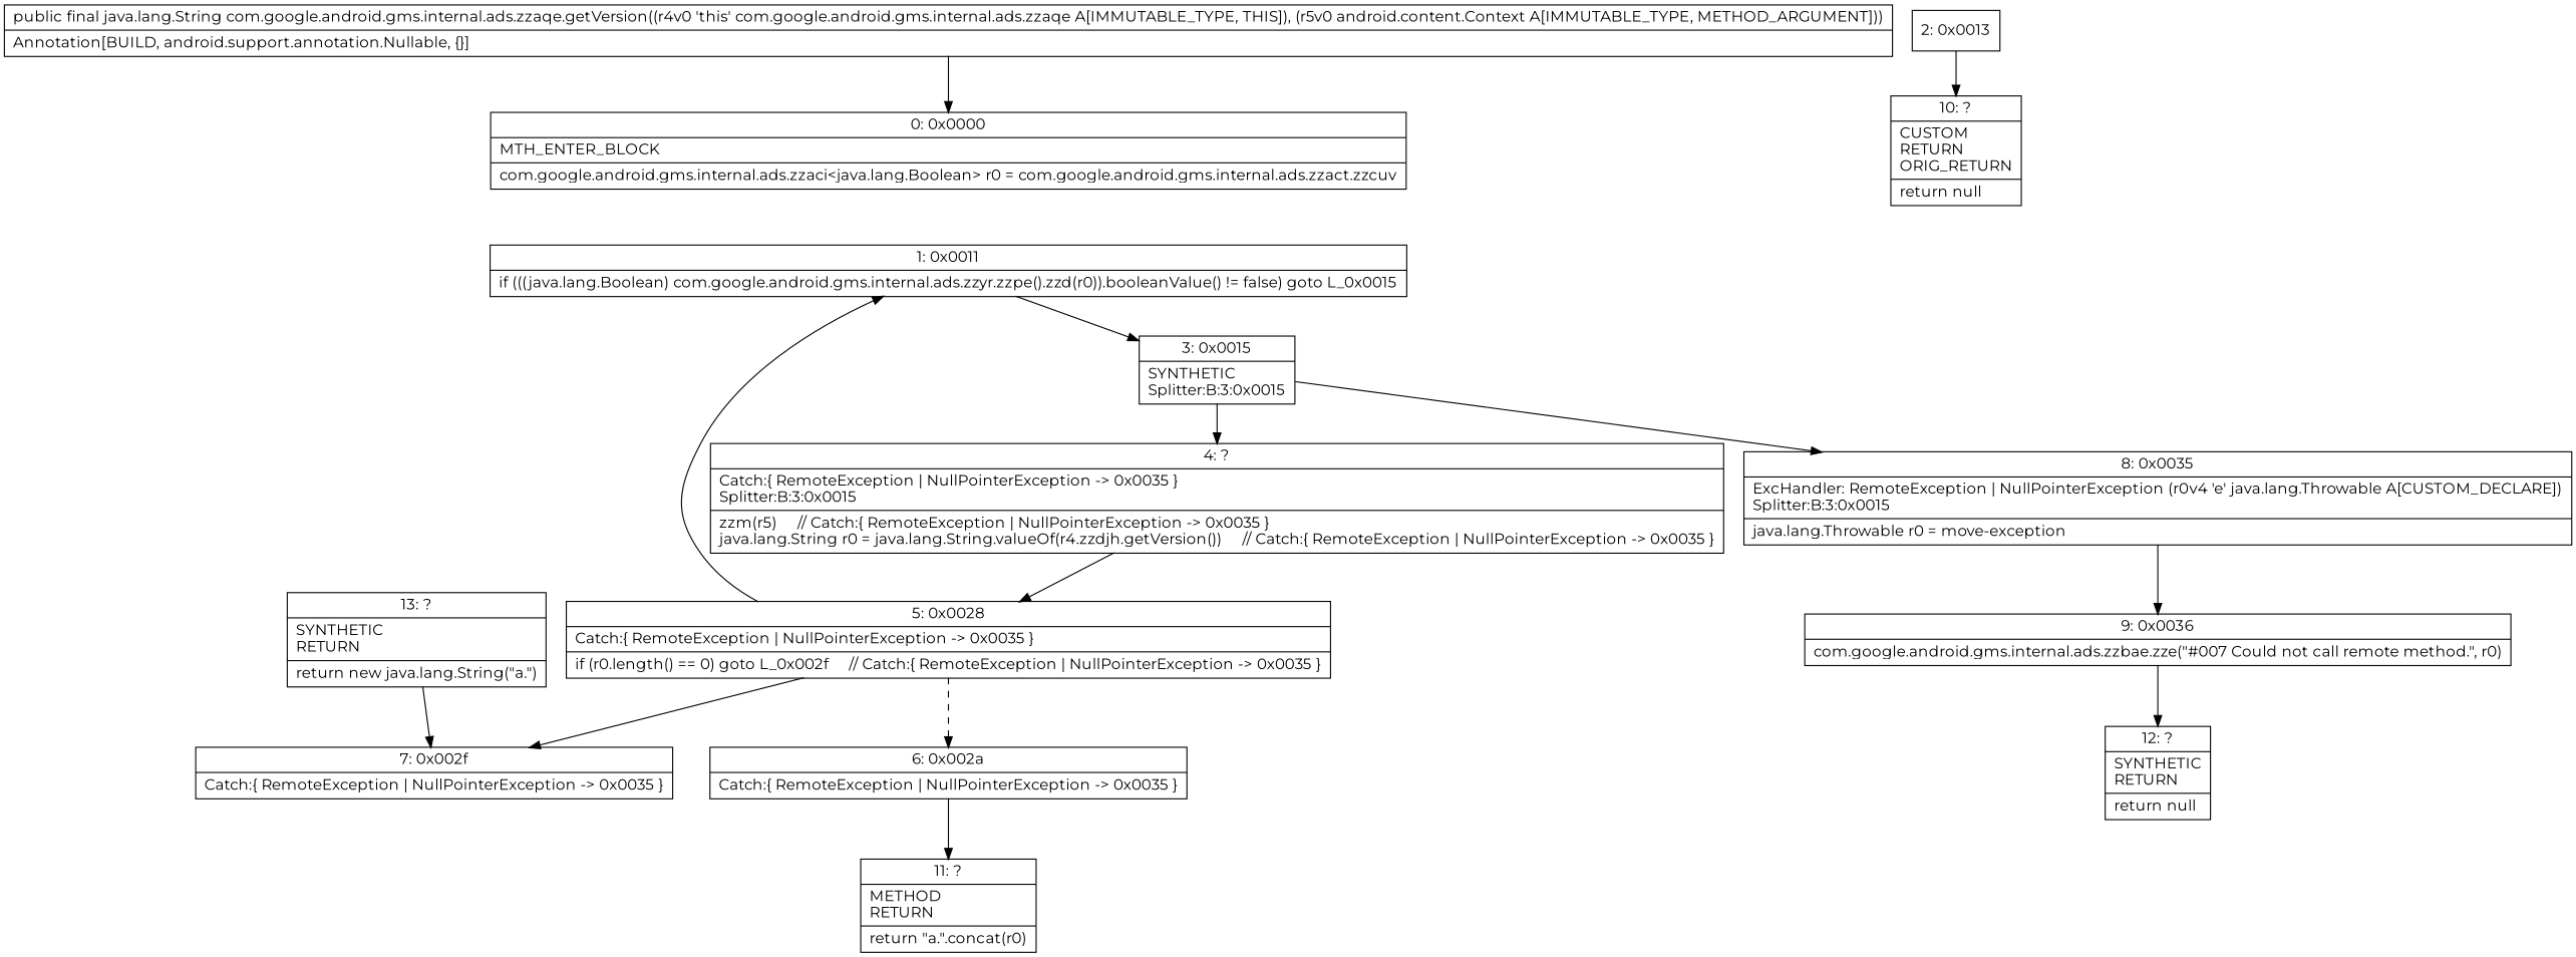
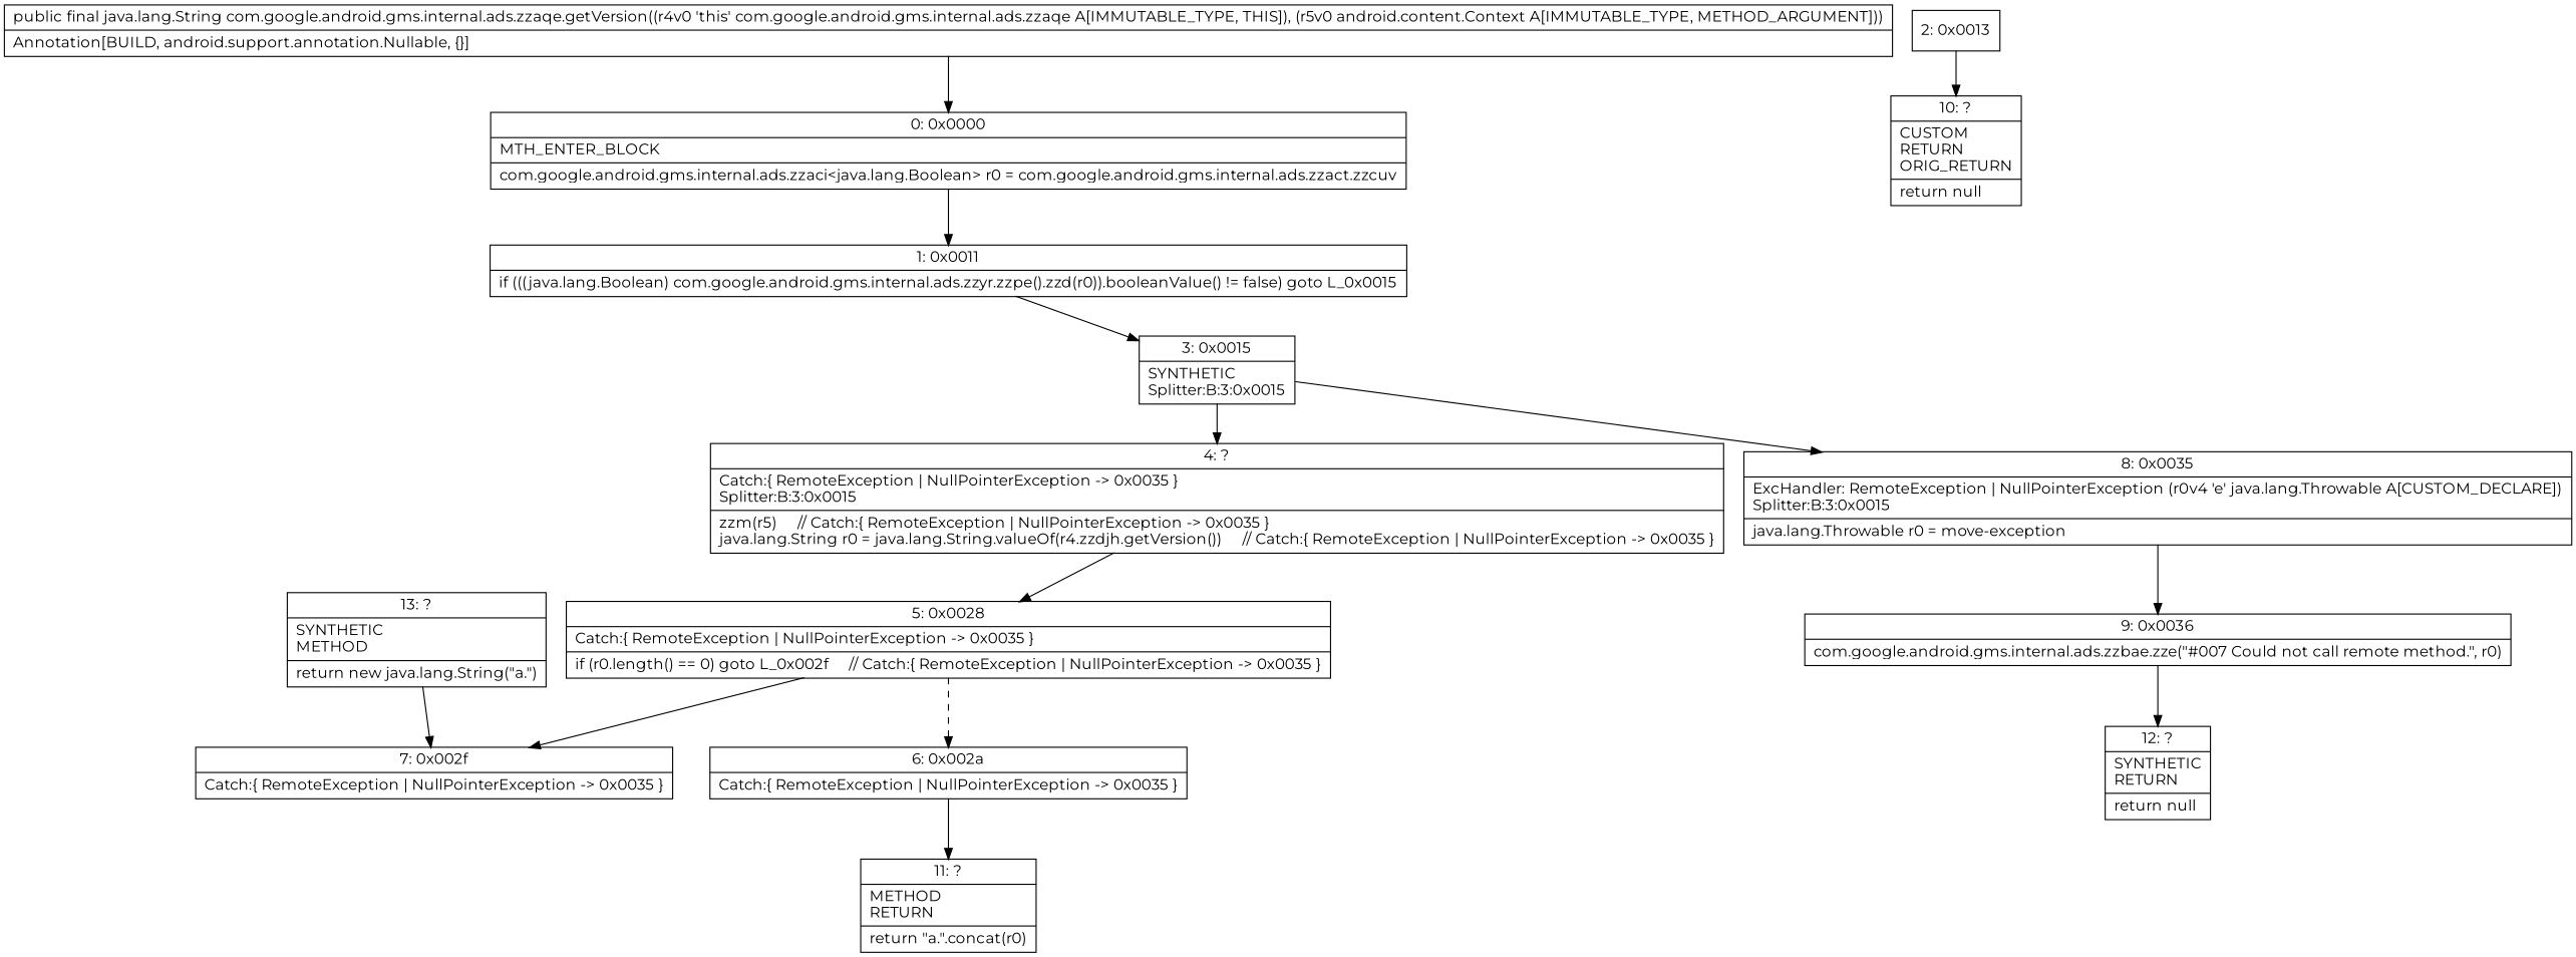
  digraph {
    fontname=Montserrat
    node [fontname=Montserrat shape=record]
    edge [fontname=Montserrat]
    n1 [label="{0\:\ 0x0000|MTH_ENTER_BLOCK\l|com.google.android.gms.internal.ads.zzaci\<java.lang.Boolean\> r0 = com.google.android.gms.internal.ads.zzact.zzcuv\l}"]
    n2 [label="{1\:\ 0x0011|if (((java.lang.Boolean) com.google.android.gms.internal.ads.zzyr.zzpe().zzd(r0)).booleanValue() != false) goto L_0x0015\l}"]
    n3 [label="{3\:\ 0x0015|SYNTHETIC\lSplitter:B:3:0x0015\l}"]
    n4 [label="{2\:\ 0x0013}"]
    n5 [label="{10\:\ ?|CUSTOM\lRETURN\lORIG_RETURN\l|return null\l}"]
    n6 [label="{4\:\ ?|Catch:\{ RemoteException \| NullPointerException \-\> 0x0035 \}\lSplitter:B:3:0x0015\l|zzm(r5)     \/\/ Catch:\{ RemoteException \| NullPointerException \-\> 0x0035 \}\ljava.lang.String r0 = java.lang.String.valueOf(r4.zzdjh.getVersion())     \/\/ Catch:\{ RemoteException \| NullPointerException \-\> 0x0035 \}\l}"]
    n7 [label="{8\:\ 0x0035|ExcHandler: RemoteException \| NullPointerException (r0v4 'e' java.lang.Throwable A[CUSTOM_DECLARE])\lSplitter:B:3:0x0015\l|java.lang.Throwable r0 = move\-exception\l}"]
    n8 [label="{5\:\ 0x0028|Catch:\{ RemoteException \| NullPointerException \-\> 0x0035 \}\l|if (r0.length() == 0) goto L_0x002f     \/\/ Catch:\{ RemoteException \| NullPointerException \-\> 0x0035 \}\l}"]
    n9 [label="{9\:\ 0x0036|com.google.android.gms.internal.ads.zzbae.zze(\"#007 Could not call remote method.\", r0)\l}"]
    n10 [label="{6\:\ 0x002a|Catch:\{ RemoteException \| NullPointerException \-\> 0x0035 \}\l}"]
    n11 [label="{7\:\ 0x002f|Catch:\{ RemoteException \| NullPointerException \-\> 0x0035 \}\l}"]
    n12 [label="{11\:\ ?|METHOD\lRETURN\l|return \"a.\".concat(r0)\l}"]
-   n13 [label="{13\:\ ?|SYNTHETIC\lRETURN\l|return new java.lang.String(\"a.\")\l}"]
+   n13 [label="{13\:\ ?|SYNTHETIC\lMETHOD\l|return new java.lang.String(\"a.\")\l}"]
    n14 [label="{12\:\ ?|SYNTHETIC\lRETURN\l|return null\l}"]
    n15 [label="{public final java.lang.String com.google.android.gms.internal.ads.zzaqe.getVersion((r4v0 'this' com.google.android.gms.internal.ads.zzaqe A[IMMUTABLE_TYPE, THIS]), (r5v0 android.content.Context A[IMMUTABLE_TYPE, METHOD_ARGUMENT]))  | Annotation[BUILD, android.support.annotation.Nullable, \{\}]\l}"]
-   n8 -> n2
+   n1 -> n2
    n2 -> n3
    n3 -> n6
    n3 -> n7
    n4 -> n5
    n6 -> n8
    n7 -> n9
    n8 -> n10 [style=dashed]
    n8 -> n11
    n9 -> n14
    n10 -> n12
    n13 -> n11
    n15 -> n1
  }
